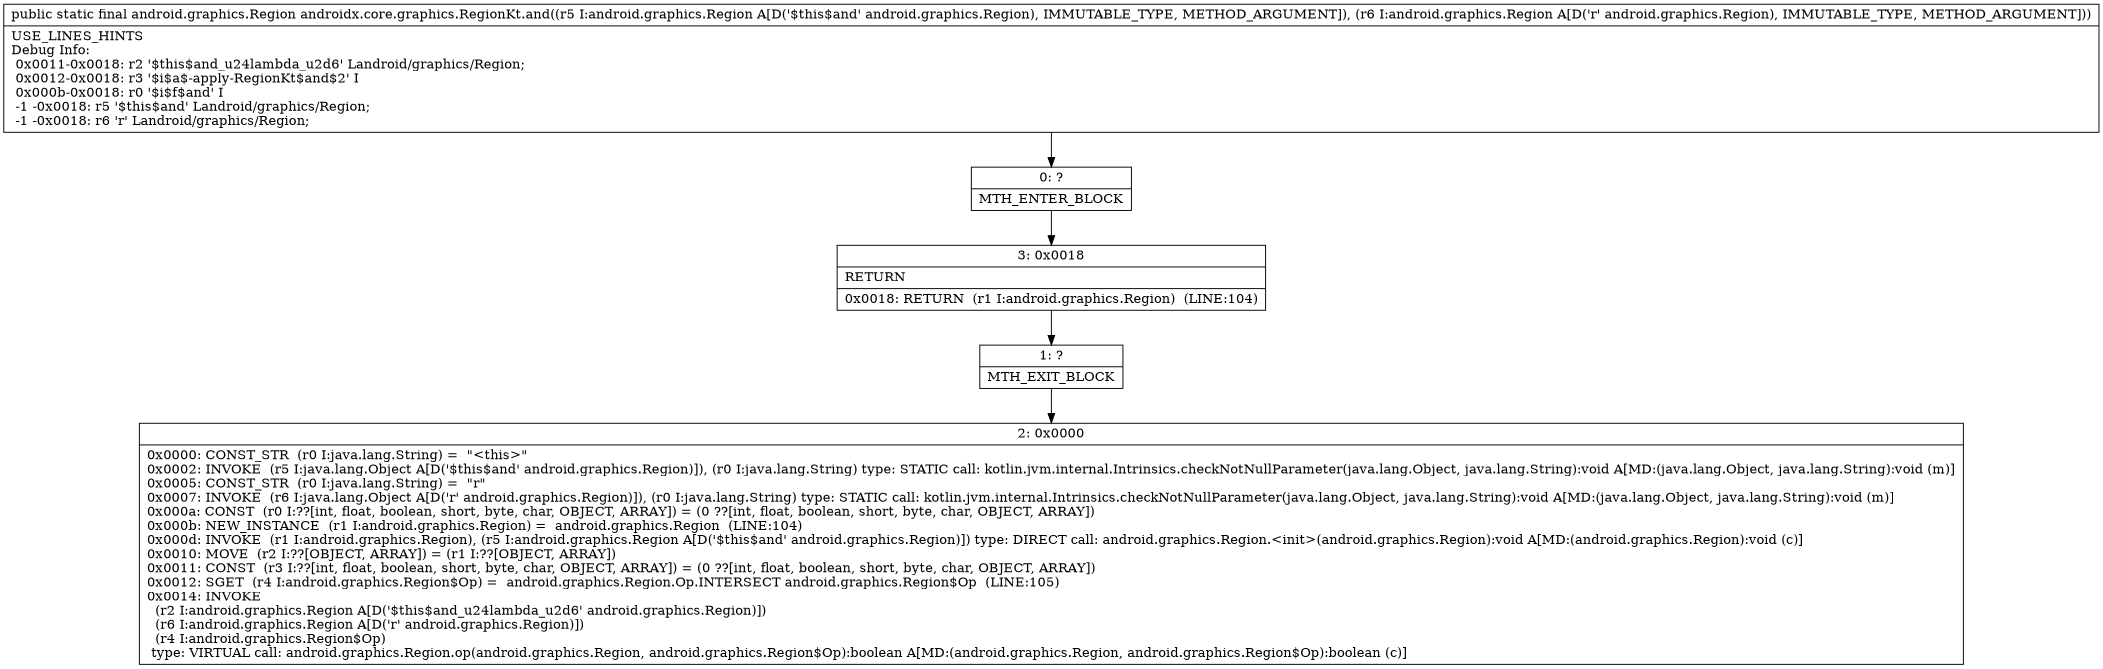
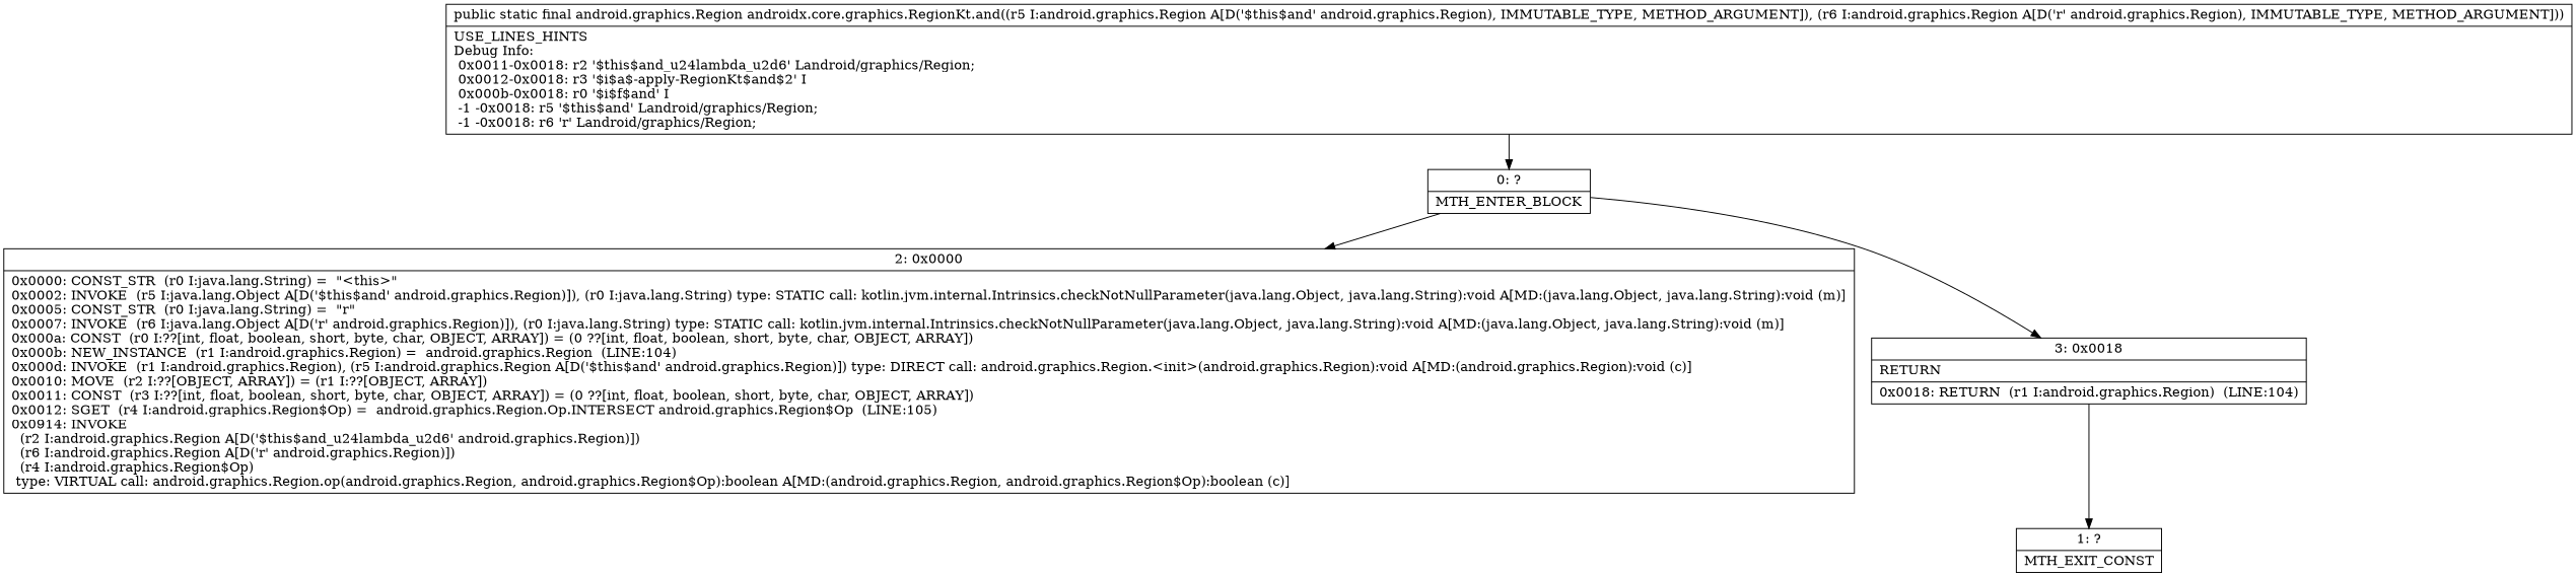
  digraph {
    node [shape=record]
    n1 [label="{0\:\ ?|MTH_ENTER_BLOCK\l}"]
-   n2 [label="{2\:\ 0x0000|0x0000: CONST_STR  (r0 I:java.lang.String) =  \"\<this\>\" \l0x0002: INVOKE  (r5 I:java.lang.Object A[D('$this$and' android.graphics.Region)]), (r0 I:java.lang.String) type: STATIC call: kotlin.jvm.internal.Intrinsics.checkNotNullParameter(java.lang.Object, java.lang.String):void A[MD:(java.lang.Object, java.lang.String):void (m)]\l0x0005: CONST_STR  (r0 I:java.lang.String) =  \"r\" \l0x0007: INVOKE  (r6 I:java.lang.Object A[D('r' android.graphics.Region)]), (r0 I:java.lang.String) type: STATIC call: kotlin.jvm.internal.Intrinsics.checkNotNullParameter(java.lang.Object, java.lang.String):void A[MD:(java.lang.Object, java.lang.String):void (m)]\l0x000a: CONST  (r0 I:??[int, float, boolean, short, byte, char, OBJECT, ARRAY]) = (0 ??[int, float, boolean, short, byte, char, OBJECT, ARRAY]) \l0x000b: NEW_INSTANCE  (r1 I:android.graphics.Region) =  android.graphics.Region  (LINE:104)\l0x000d: INVOKE  (r1 I:android.graphics.Region), (r5 I:android.graphics.Region A[D('$this$and' android.graphics.Region)]) type: DIRECT call: android.graphics.Region.\<init\>(android.graphics.Region):void A[MD:(android.graphics.Region):void (c)]\l0x0010: MOVE  (r2 I:??[OBJECT, ARRAY]) = (r1 I:??[OBJECT, ARRAY]) \l0x0011: CONST  (r3 I:??[int, float, boolean, short, byte, char, OBJECT, ARRAY]) = (0 ??[int, float, boolean, short, byte, char, OBJECT, ARRAY]) \l0x0012: SGET  (r4 I:android.graphics.Region$Op) =  android.graphics.Region.Op.INTERSECT android.graphics.Region$Op  (LINE:105)\l0x0014: INVOKE  \l  (r2 I:android.graphics.Region A[D('$this$and_u24lambda_u2d6' android.graphics.Region)])\l  (r6 I:android.graphics.Region A[D('r' android.graphics.Region)])\l  (r4 I:android.graphics.Region$Op)\l type: VIRTUAL call: android.graphics.Region.op(android.graphics.Region, android.graphics.Region$Op):boolean A[MD:(android.graphics.Region, android.graphics.Region$Op):boolean (c)]\l}"]
+   n2 [label="{2\:\ 0x0000|0x0000: CONST_STR  (r0 I:java.lang.String) =  \"\<this\>\" \l0x0002: INVOKE  (r5 I:java.lang.Object A[D('$this$and' android.graphics.Region)]), (r0 I:java.lang.String) type: STATIC call: kotlin.jvm.internal.Intrinsics.checkNotNullParameter(java.lang.Object, java.lang.String):void A[MD:(java.lang.Object, java.lang.String):void (m)]\l0x0005: CONST_STR  (r0 I:java.lang.String) =  \"r\" \l0x0007: INVOKE  (r6 I:java.lang.Object A[D('r' android.graphics.Region)]), (r0 I:java.lang.String) type: STATIC call: kotlin.jvm.internal.Intrinsics.checkNotNullParameter(java.lang.Object, java.lang.String):void A[MD:(java.lang.Object, java.lang.String):void (m)]\l0x000a: CONST  (r0 I:??[int, float, boolean, short, byte, char, OBJECT, ARRAY]) = (0 ??[int, float, boolean, short, byte, char, OBJECT, ARRAY]) \l0x000b: NEW_INSTANCE  (r1 I:android.graphics.Region) =  android.graphics.Region  (LINE:104)\l0x000d: INVOKE  (r1 I:android.graphics.Region), (r5 I:android.graphics.Region A[D('$this$and' android.graphics.Region)]) type: DIRECT call: android.graphics.Region.\<init\>(android.graphics.Region):void A[MD:(android.graphics.Region):void (c)]\l0x0010: MOVE  (r2 I:??[OBJECT, ARRAY]) = (r1 I:??[OBJECT, ARRAY]) \l0x0011: CONST  (r3 I:??[int, float, boolean, short, byte, char, OBJECT, ARRAY]) = (0 ??[int, float, boolean, short, byte, char, OBJECT, ARRAY]) \l0x0012: SGET  (r4 I:android.graphics.Region$Op) =  android.graphics.Region.Op.INTERSECT android.graphics.Region$Op  (LINE:105)\l0x0914: INVOKE  \l  (r2 I:android.graphics.Region A[D('$this$and_u24lambda_u2d6' android.graphics.Region)])\l  (r6 I:android.graphics.Region A[D('r' android.graphics.Region)])\l  (r4 I:android.graphics.Region$Op)\l type: VIRTUAL call: android.graphics.Region.op(android.graphics.Region, android.graphics.Region$Op):boolean A[MD:(android.graphics.Region, android.graphics.Region$Op):boolean (c)]\l}"]
    n3 [label="{3\:\ 0x0018|RETURN\l|0x0018: RETURN  (r1 I:android.graphics.Region)  (LINE:104)\l}"]
-   n4 [label="{1\:\ ?|MTH_EXIT_BLOCK\l}"]
+   n4 [label="{1\:\ ?|MTH_EXIT_CONST\l}"]
    n5 [label="{public static final android.graphics.Region androidx.core.graphics.RegionKt.and((r5 I:android.graphics.Region A[D('$this$and' android.graphics.Region), IMMUTABLE_TYPE, METHOD_ARGUMENT]), (r6 I:android.graphics.Region A[D('r' android.graphics.Region), IMMUTABLE_TYPE, METHOD_ARGUMENT]))  | USE_LINES_HINTS\lDebug Info:\l  0x0011\-0x0018: r2 '$this$and_u24lambda_u2d6' Landroid\/graphics\/Region;\l  0x0012\-0x0018: r3 '$i$a$\-apply\-RegionKt$and$2' I\l  0x000b\-0x0018: r0 '$i$f$and' I\l  \-1 \-0x0018: r5 '$this$and' Landroid\/graphics\/Region;\l  \-1 \-0x0018: r6 'r' Landroid\/graphics\/Region;\l}"]
-   n4 -> n2
+   n1 -> n2
    n1 -> n3
    n3 -> n4
    n5 -> n1
  }
